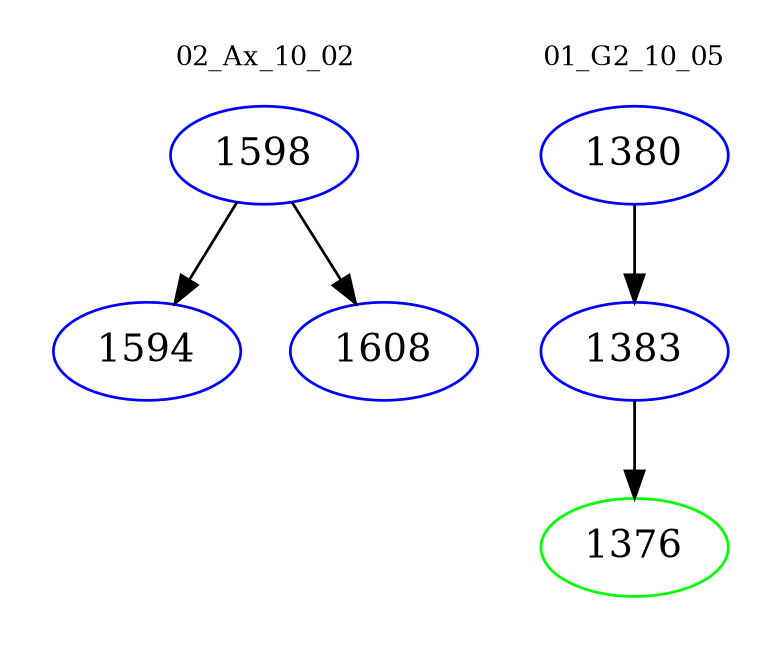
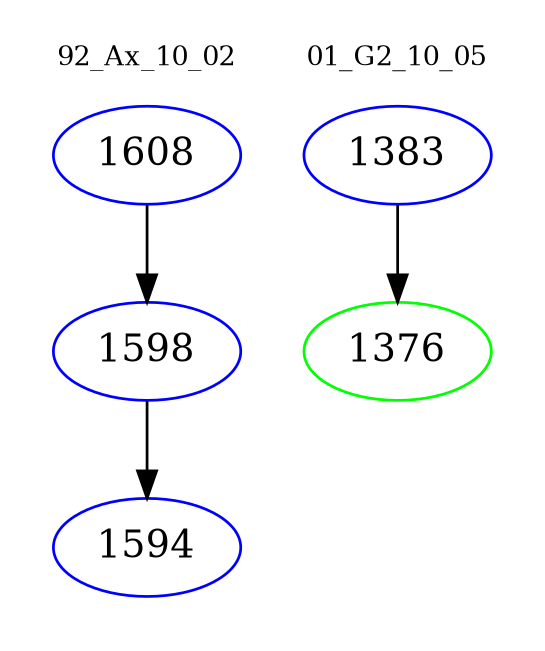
  digraph {
    node [color=blue]
    edge [color=black]
    n1 [label=1598]
    n2 [label=1594]
    n3 [label=1608]
-   n4 [label=1380]
    n5 [color=green label=1376]
    n6 [label=1383]
    subgraph cluster_1 {
      color=white
      fontsize=10
-     label="02_Ax_10_02"
+     label="92_Ax_10_02"
      n1
      n2
      n3
    }
    subgraph cluster_2 {
      color=white
      fontsize=10
      label="01_G2_10_05"
-     n4
      n5
      n6
    }
    n1 -> n2
-   n1 -> n3
-   n4 -> n6
+   n3 -> n1
    n6 -> n5
  }
